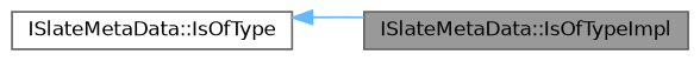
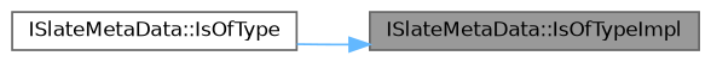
  digraph {
    rankdir=RL
    node [fontname=Helvetica fontsize=10 shape=box style=filled]
    n1 [color=gray40 fillcolor=grey60 fontcolor=black height=0.2 label="ISlateMetaData::IsOfTypeImpl" width=0.4]
    n2 [color=grey40 fillcolor=white height=0.2 label="ISlateMetaData::IsOfType" width=0.4]
-   n2 -> n1 [color=steelblue1 dir=back fontname=Helvetica fontsize=10 labelfontname=Helvetica labelfontsize=10 style=solid]
+   n1 -> n2 [color=steelblue1 dir=back fontname=Helvetica fontsize=10 labelfontname=Helvetica labelfontsize=10 style=solid]
  }
